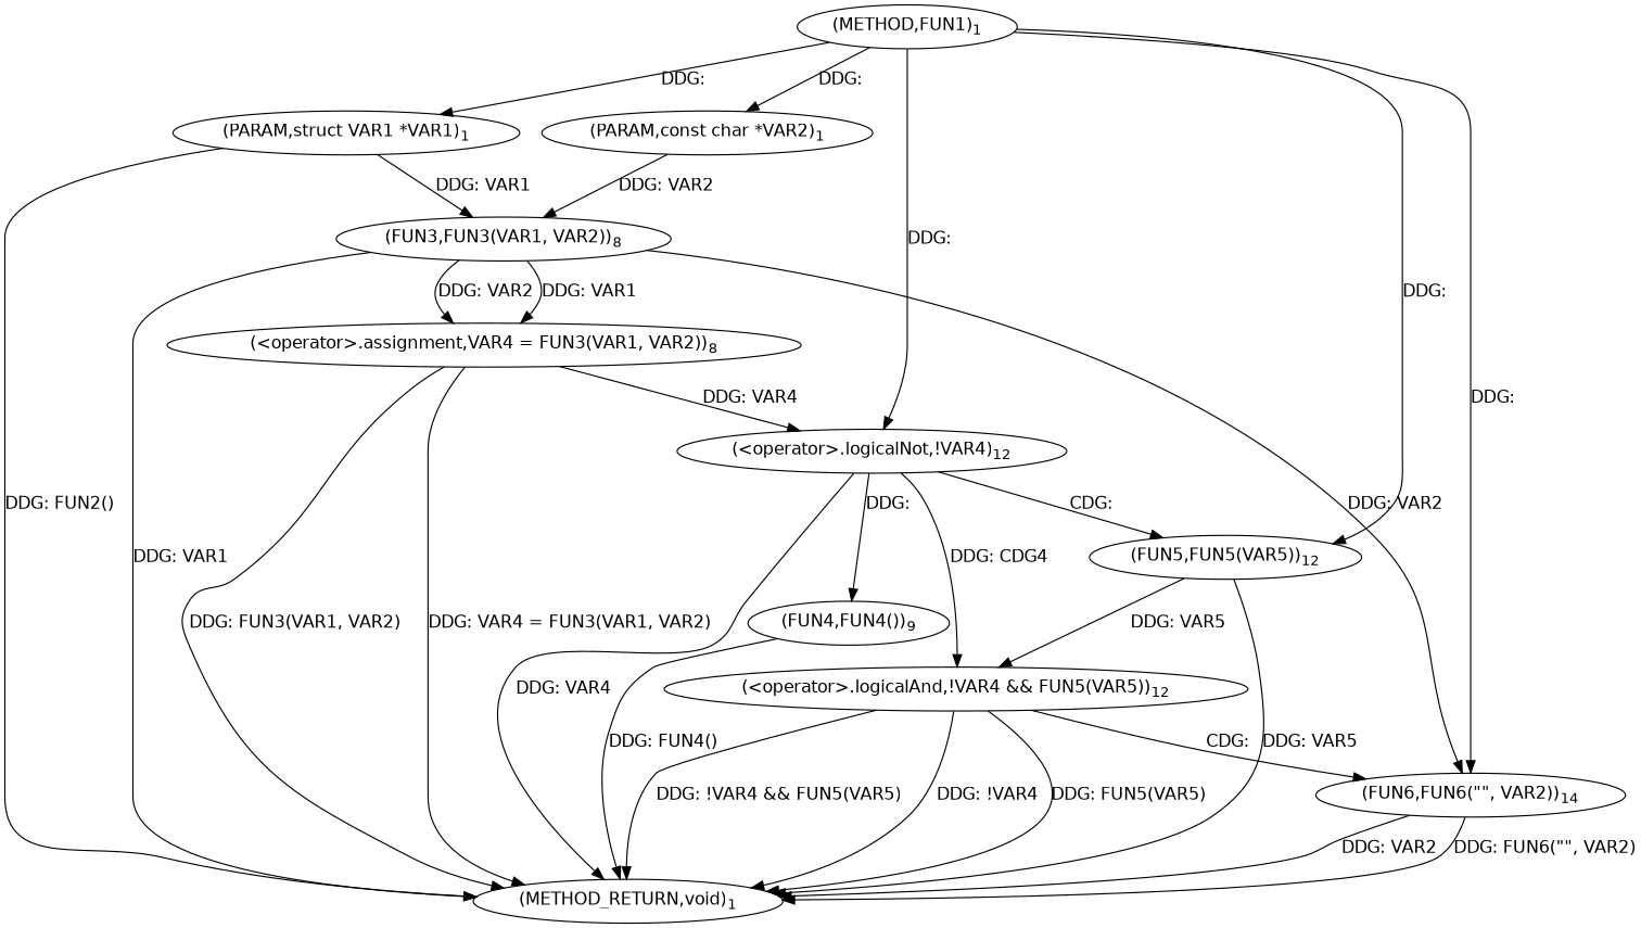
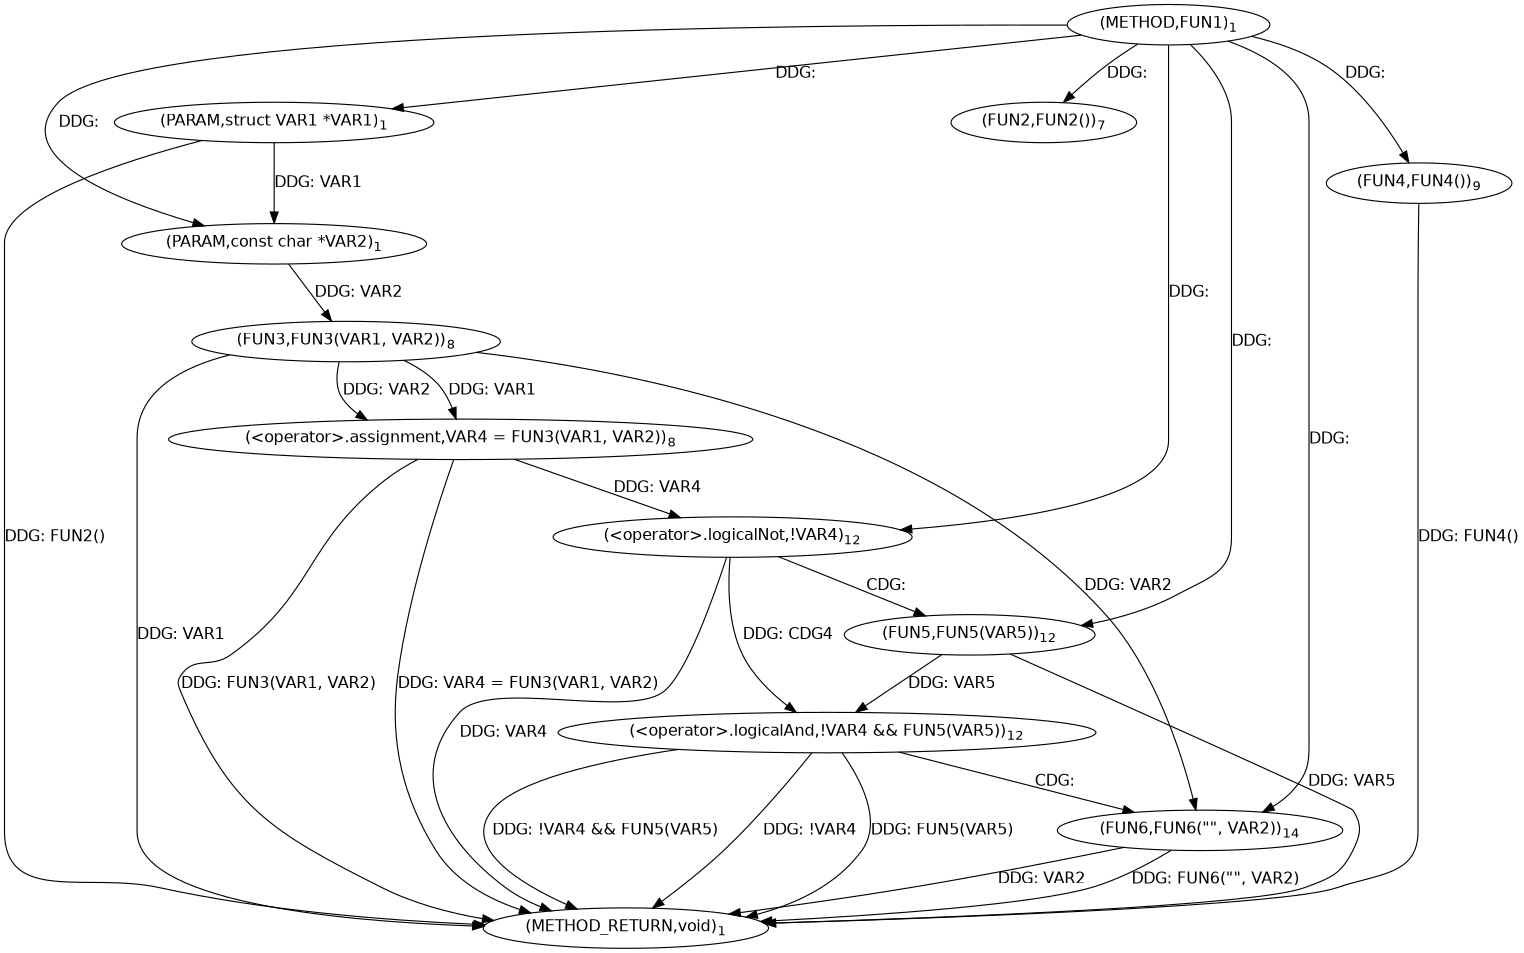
  digraph {
    fontname="DejaVu Sans"
    node [fontname="DejaVu Sans"]
    edge [fontname="DejaVu Sans"]
    n1 [label=<(METHOD,FUN1)<SUB>1</SUB>>]
    n2 [label=<(PARAM,struct VAR1 *VAR1)<SUB>1</SUB>>]
    n3 [label=<(PARAM,const char *VAR2)<SUB>1</SUB>>]
+   n4 [label=<(FUN2,FUN2())<SUB>7</SUB>>]
    n5 [label=<(FUN4,FUN4())<SUB>9</SUB>>]
    n6 [label=<(FUN6,FUN6(&quot;&quot;, VAR2))<SUB>14</SUB>>]
    n7 [label=<(&lt;operator&gt;.logicalNot,!VAR4)<SUB>12</SUB>>]
    n8 [label=<(FUN5,FUN5(VAR5))<SUB>12</SUB>>]
    n9 [label=<(FUN3,FUN3(VAR1, VAR2))<SUB>8</SUB>>]
    n10 [label=<(METHOD_RETURN,void)<SUB>1</SUB>>]
    n11 [label=<(&lt;operator&gt;.assignment,VAR4 = FUN3(VAR1, VAR2))<SUB>8</SUB>>]
    n12 [label=<(&lt;operator&gt;.logicalAnd,!VAR4 &amp;&amp; FUN5(VAR5))<SUB>12</SUB>>]
    n1 -> n2 [label="DDG: "]
    n1 -> n3 [label="DDG: "]
-   n7 -> n5 [label="DDG: "]
+   n1 -> n4 [label="DDG: "]
+   n1 -> n5 [label="DDG: "]
    n1 -> n6 [label="DDG: "]
    n1 -> n7 [label="DDG: "]
    n1 -> n8 [label="DDG: "]
-   n2 -> n9 [label="DDG: VAR1"]
+   n2 -> n3 [label="DDG: VAR1"]
    n2 -> n10 [label="DDG: FUN2()"]
    n3 -> n9 [label="DDG: VAR2"]
    n5 -> n10 [label="DDG: FUN4()"]
    n6 -> n10 [label="DDG: VAR2"]
    n6 -> n10 [label="DDG: FUN6(&quot;&quot;, VAR2)"]
    n7 -> n8 [label="CDG: "]
    n7 -> n10 [label="DDG: VAR4"]
    n7 -> n12 [label="DDG: CDG4"]
    n8 -> n10 [label="DDG: VAR5"]
    n8 -> n12 [label="DDG: VAR5"]
    n9 -> n6 [label="DDG: VAR2"]
    n9 -> n10 [label="DDG: VAR1"]
    n9 -> n11 [label="DDG: VAR1"]
    n9 -> n11 [label="DDG: VAR2"]
    n11 -> n7 [label="DDG: VAR4"]
    n11 -> n10 [label="DDG: FUN3(VAR1, VAR2)"]
    n11 -> n10 [label="DDG: VAR4 = FUN3(VAR1, VAR2)"]
    n12 -> n6 [label="CDG: "]
    n12 -> n10 [label="DDG: !VAR4"]
    n12 -> n10 [label="DDG: FUN5(VAR5)"]
    n12 -> n10 [label="DDG: !VAR4 &amp;&amp; FUN5(VAR5)"]
  }
